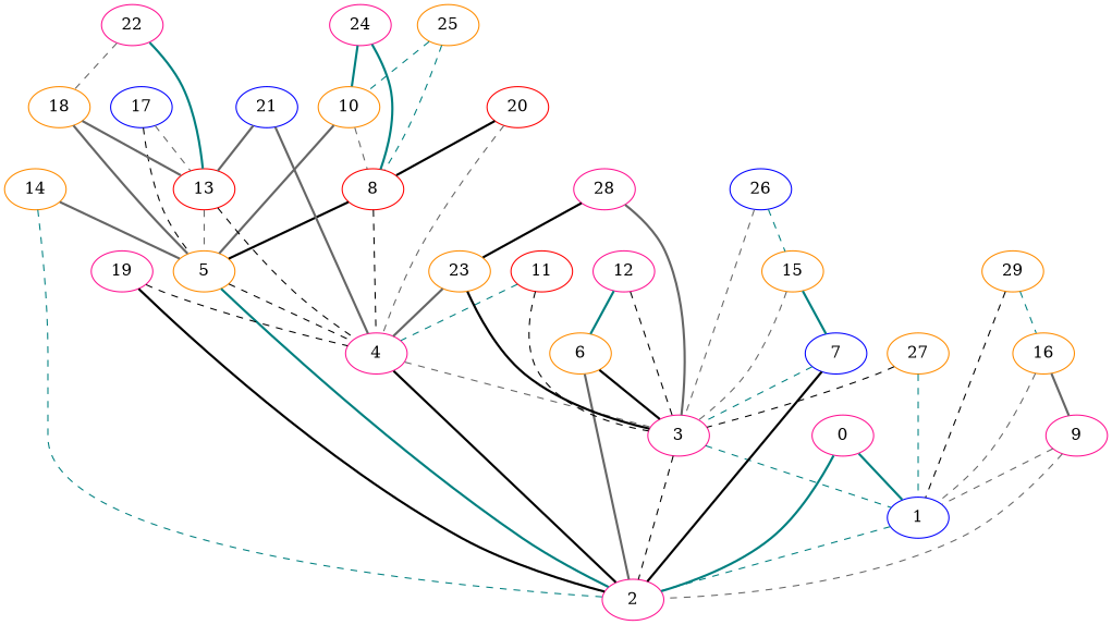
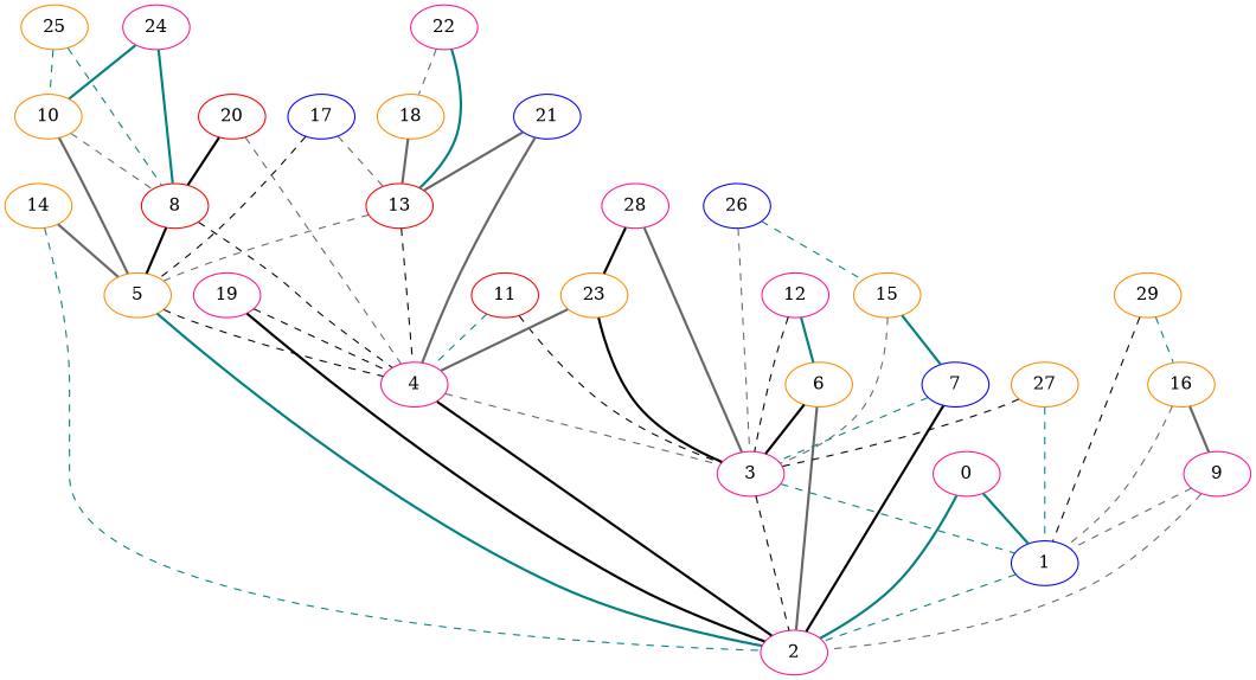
  graph {
    fontname="DejaVu Serif"
    node [color=darkorange fontname="DejaVu Serif"]
    edge [color=gray40 fontname="DejaVu Serif" style=dashed]
    0 [color=deeppink]
    1 [color=blue]
    2 [color=deeppink]
    3 [color=deeppink]
    4 [color=deeppink]
    5
    6
    7 [color=blue]
    8 [color=red]
    9 [color=deeppink]
    10
    11 [color=red]
    12 [color=deeppink]
    13 [color=red]
    14
    15
    16
    17 [color=blue]
    18
    19 [color=deeppink]
    20 [color=red]
    21 [color=blue]
    22 [color=deeppink]
    23
    24 [color=deeppink]
    25
    26 [color=blue]
    27
    28 [color=deeppink]
    29
    0 -- 1 [color=teal style=bold]
    0 -- 2 [color=teal style=bold]
    1 -- 2 [color=teal]
    3 -- 1 [color=teal]
    3 -- 2 [color=black]
    4 -- 2 [color=black style=bold]
    4 -- 3
    5 -- 2 [color=teal style=bold]
    5 -- 4 [color=black]
    6 -- 2 [style=bold]
    6 -- 3 [color=black style=bold]
    7 -- 2 [color=black style=bold]
    7 -- 3 [color=teal]
    8 -- 4 [color=black]
    8 -- 5 [color=black style=bold]
    9 -- 1
    9 -- 2
    10 -- 5 [style=bold]
    10 -- 8
    11 -- 3 [color=black]
    11 -- 4 [color=teal]
    12 -- 3 [color=black]
    12 -- 6 [color=teal style=bold]
    13 -- 4 [color=black]
    13 -- 5
    14 -- 2 [color=teal]
    14 -- 5 [style=bold]
    15 -- 3
    15 -- 7 [color=teal style=bold]
    16 -- 1
    16 -- 9 [style=bold]
    17 -- 5 [color=black]
    17 -- 13
-   18 -- 5 [style=bold]
    18 -- 13 [style=bold]
    19 -- 2 [color=black style=bold]
    19 -- 4 [color=black]
    20 -- 4
    20 -- 8 [color=black style=bold]
    21 -- 4 [style=bold]
    21 -- 13 [style=bold]
    22 -- 13 [color=teal style=bold]
    22 -- 18
    23 -- 3 [color=black style=bold]
    23 -- 4 [style=bold]
    24 -- 8 [color=teal style=bold]
    24 -- 10 [color=teal style=bold]
    25 -- 8 [color=teal]
    25 -- 10 [color=teal]
    26 -- 3
    26 -- 15 [color=teal]
    27 -- 1 [color=teal]
    27 -- 3 [color=black]
    28 -- 3 [style=bold]
    28 -- 23 [color=black style=bold]
    29 -- 1 [color=black]
    29 -- 16 [color=teal]
  }
